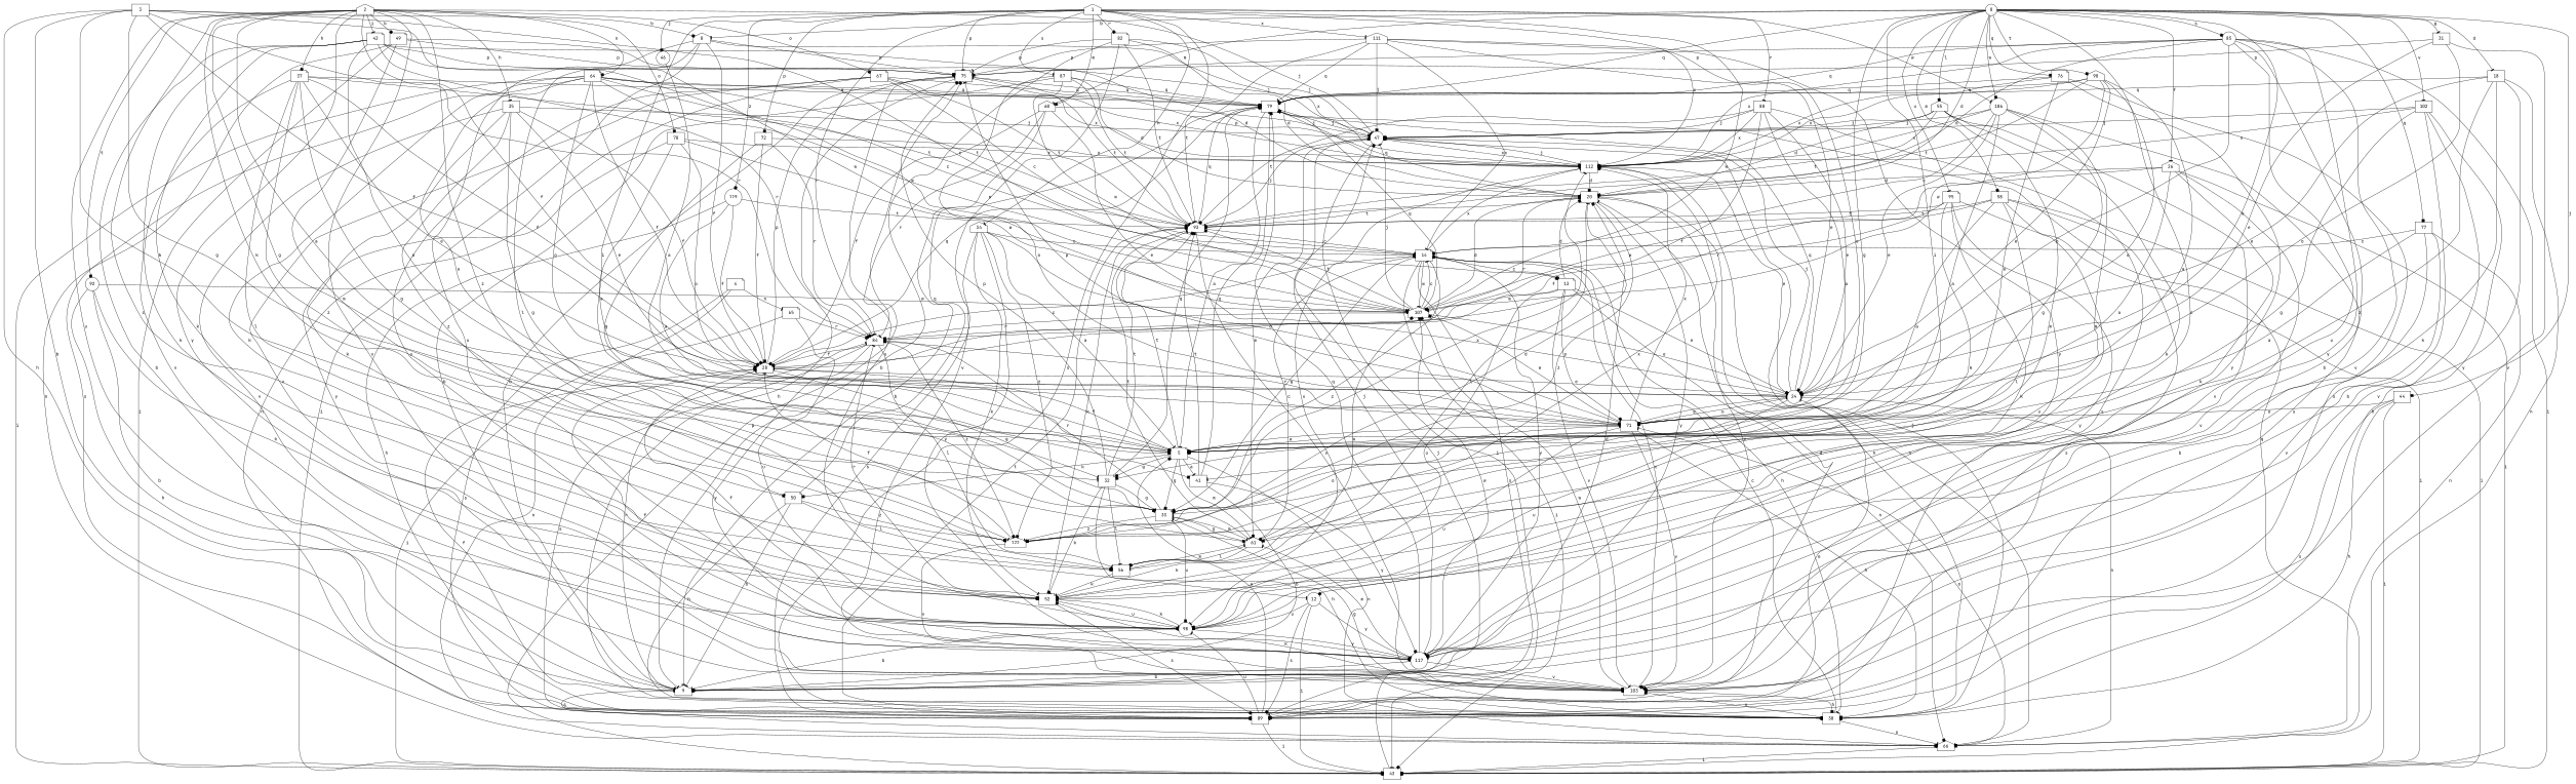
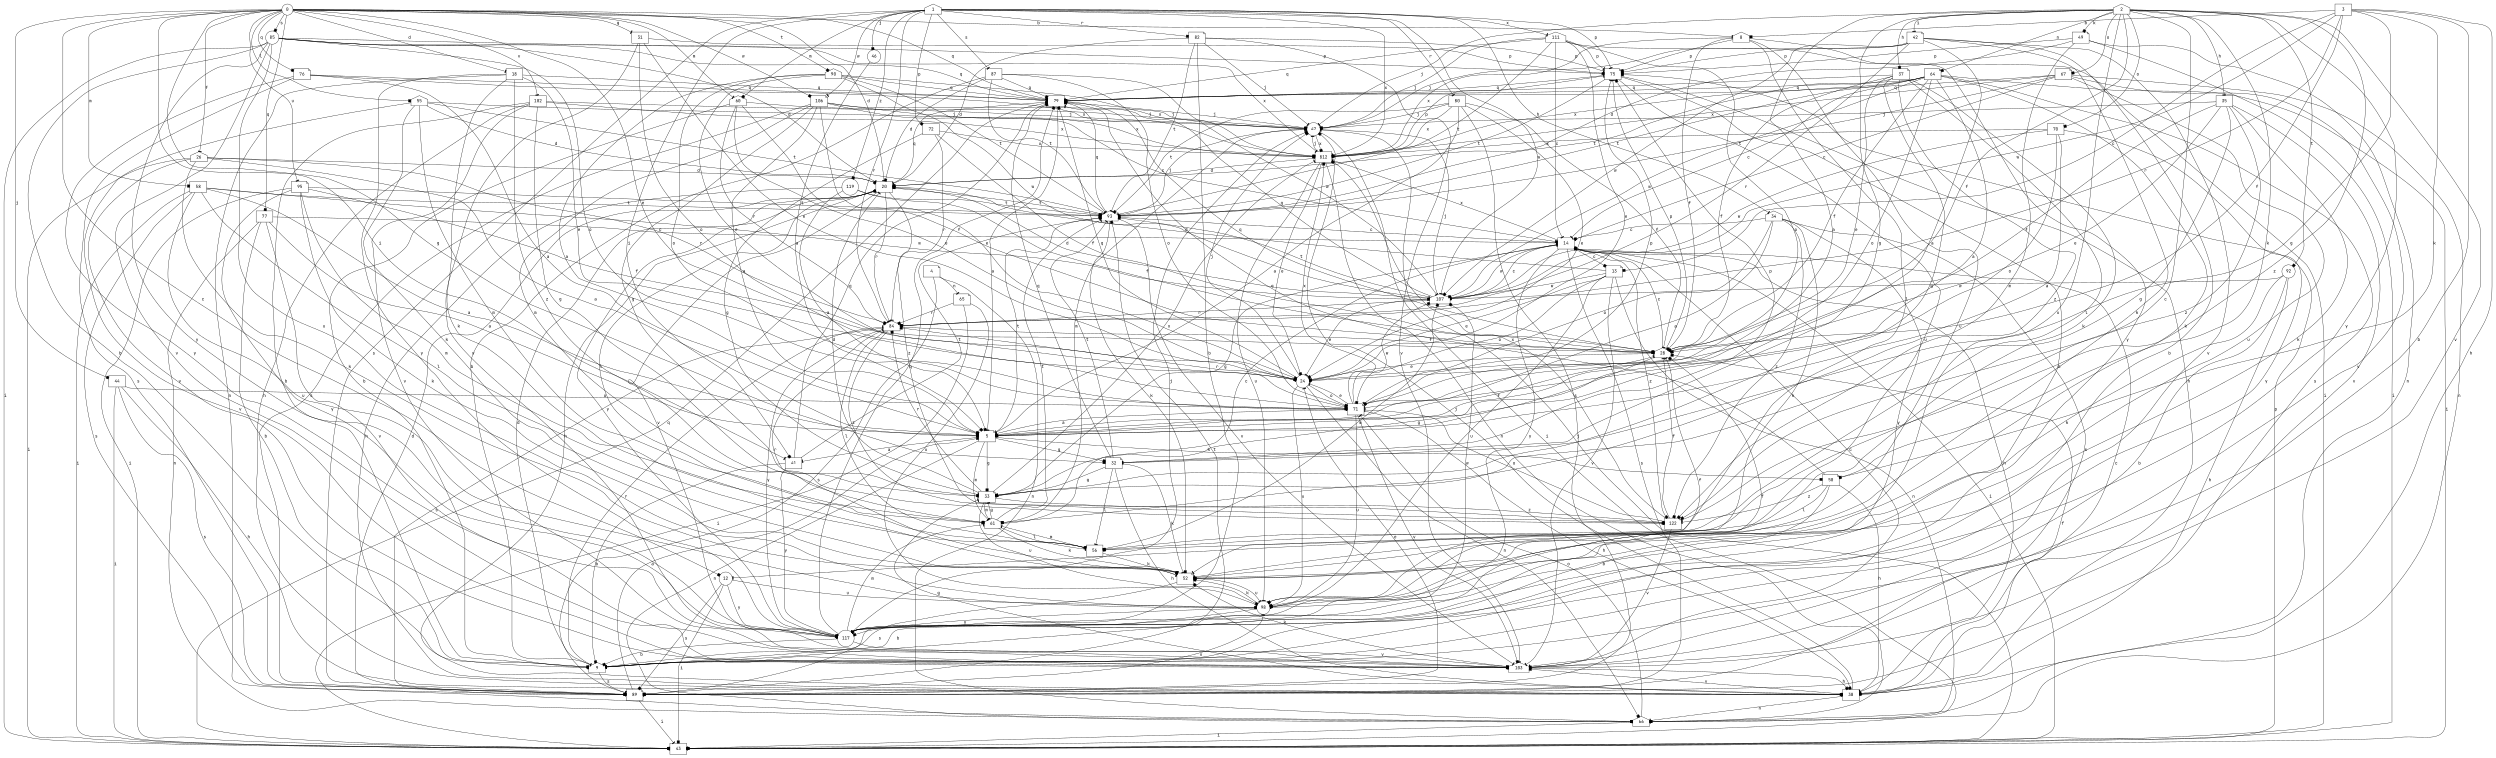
  strict digraph {
    fontname="JetBrains Mono"
    node [fontname="JetBrains Mono" shape=note]
    edge [arrowhead=tee fontname="JetBrains Mono"]
    0 [shape=circle]
    8 [shape=house]
    12 [shape=circle]
    18 [shape=box]
    20 [shape=box]
    24 [shape=circle]
    26 [shape=house]
    31 [shape=box]
    32
    41 [shape=box]
    44 [shape=box]
    55 [shape=house]
    58 [shape=box]
    60 [shape=house]
    76
    77 [shape=box]
    79 [shape=box]
    85 [shape=circle]
    90 [shape=house]
    95
    102 [shape=box]
-   106 [shape=circle]
+   106
    75
-   112 [shape=box]
+   112 [shape=box label=812]
    28 [shape=house]
    98 [shape=circle]
    43 [shape=box]
    56 [shape=box]
    89
    117 [shape=circle]
-   122 [shape=house]
+   122
    66 [shape=house]
    52
    84 [shape=house]
    103 [shape=house]
    38 [shape=box]
    93 [shape=house]
    47 [shape=circle]
    71
    5
    33
    9 [shape=house]
    61 [shape=house]
    107 [shape=house]
    14
    1 [shape=house]
    34 [shape=house]
    46 [shape=circle]
    72 [shape=box]
    80 [shape=box]
    82
    87 [shape=box]
    111 [shape=house]
    119 [shape=circle]
    2 [shape=house]
    35 [shape=box]
    37
    42
    49
    50
    64
    67
    70 [shape=box]
    92 [shape=circle]
    3 [shape=box]
    13
    4
    65
    0 -> 8 [label=b]
    0 -> 12 [arrowhead=box label=c]
    0 -> 18 [label=d]
    0 -> 20 [label=d]
    0 -> 24 [arrowhead=box label=e]
    0 -> 26 [label=f]
    0 -> 31 [label=g]
    0 -> 32 [arrowhead=box label=g]
    0 -> 41 [label=i]
    0 -> 44 [arrowhead=box label=j]
    0 -> 55 [arrowhead=box label=l]
    0 -> 58 [arrowhead=box label=m]
    0 -> 60 [label=m]
    0 -> 76 [arrowhead=box label=q]
    0 -> 77 [arrowhead=box label=q]
    0 -> 79 [arrowhead=box label=q]
    0 -> 85 [arrowhead=box label=s]
    0 -> 90 [arrowhead=box label=t]
    0 -> 95 [label=u]
    0 -> 102 [label=v]
    0 -> 106 [arrowhead=box label=w]
    8 -> 75 [arrowhead=box label=p]
    8 -> 112 [arrowhead=box label=x]
    8 -> 28 [arrowhead=box label=f]
    8 -> 98 [arrowhead=box label=u]
    8 -> 43 [arrowhead=box label=i]
    8 -> 56 [arrowhead=box label=l]
    12 -> 98 [label=u]
    12 -> 43 [arrowhead=box label=i]
    12 -> 89 [arrowhead=box label=s]
    12 -> 117 [label=y]
    18 -> 24 [label=e]
    18 -> 79 [label=q]
    18 -> 117 [label=y]
    18 -> 122 [label=z]
    18 -> 66 [arrowhead=box label=n]
    18 -> 52 [arrowhead=box label=k]
    20 -> 79 [arrowhead=box label=q]
    20 -> 56 [arrowhead=box label=l]
    20 -> 117 [arrowhead=box label=y]
    20 -> 122 [arrowhead=box label=z]
    20 -> 84 [label=r]
    20 -> 103 [arrowhead=box label=v]
    20 -> 38 [arrowhead=box label=h]
    20 -> 93 [arrowhead=box label=t]
    24 -> 79 [arrowhead=box label=q]
    24 -> 98 [arrowhead=box label=u]
    24 -> 66 [arrowhead=box label=n]
    24 -> 47 [arrowhead=box label=j]
    24 -> 71 [arrowhead=box label=o]
    26 -> 20 [label=d]
    26 -> 43 [label=i]
    26 -> 52 [label=k]
    26 -> 84 [arrowhead=box label=r]
    26 -> 103 [arrowhead=box label=v]
    26 -> 5 [arrowhead=box label=a]
    31 -> 24 [label=e]
    31 -> 75 [label=p]
    31 -> 103 [arrowhead=box label=v]
    31 -> 71 [arrowhead=box label=o]
    32 -> 79 [arrowhead=box label=q]
    32 -> 75 [arrowhead=box label=p]
    32 -> 56 [label=l]
    32 -> 52 [label=k]
    32 -> 38 [label=h]
    32 -> 93 [label=t]
    32 -> 33 [label=g]
    41 -> 79 [label=q]
    41 -> 117 [arrowhead=box label=y]
    41 -> 93 [arrowhead=box label=t]
    41 -> 9 [arrowhead=box label=b]
    44 -> 43 [label=i]
    44 -> 89 [label=s]
    44 -> 38 [label=h]
    44 -> 71 [label=o]
    55 -> 20 [arrowhead=box label=d]
    55 -> 52 [arrowhead=box label=k]
    55 -> 103 [arrowhead=box label=v]
    55 -> 93 [label=t]
    55 -> 47 [arrowhead=box label=j]
    55 -> 61 [label=m]
    58 -> 98 [arrowhead=box label=u]
    58 -> 43 [label=i]
    58 -> 56 [label=l]
    58 -> 89 [arrowhead=box label=s]
    58 -> 93 [label=t]
    58 -> 5 [label=a]
    58 -> 107 [arrowhead=box label=w]
    60 -> 24 [label=e]
    60 -> 28 [arrowhead=box label=f]
    60 -> 84 [label=r]
    60 -> 47 [label=j]
    60 -> 9 [label=b]
    76 -> 79 [label=q]
    76 -> 112 [arrowhead=box label=x]
    76 -> 89 [label=s]
    76 -> 117 [label=y]
    76 -> 5 [arrowhead=box label=a]
    77 -> 66 [arrowhead=box label=n]
    77 -> 103 [label=v]
    77 -> 5 [arrowhead=box label=a]
    77 -> 9 [label=b]
    77 -> 14 [label=c]
    79 -> 47 [arrowhead=box label=j]
    79 -> 5 [label=a]
    85 -> 20 [label=d]
    85 -> 79 [label=q]
    85 -> 75 [arrowhead=box label=p]
    85 -> 112 [label=x]
    85 -> 98 [label=u]
    85 -> 43 [arrowhead=box label=i]
    85 -> 117 [label=y]
    85 -> 103 [label=v]
    85 -> 71 [arrowhead=box label=o]
    85 -> 9 [arrowhead=box label=b]
    90 -> 24 [arrowhead=box label=e]
    90 -> 79 [label=q]
    90 -> 112 [arrowhead=box label=x]
    90 -> 93 [label=t]
    90 -> 71 [label=o]
    90 -> 5 [arrowhead=box label=a]
    90 -> 107 [label=w]
    95 -> 28 [label=f]
    95 -> 43 [arrowhead=box label=i]
    95 -> 117 [label=y]
    95 -> 52 [label=k]
    95 -> 93 [arrowhead=box label=t]
    95 -> 61 [arrowhead=box label=m]
    102 -> 112 [label=x]
    102 -> 103 [arrowhead=box label=v]
    102 -> 38 [arrowhead=box label=h]
    102 -> 47 [arrowhead=box label=j]
    102 -> 33 [label=g]
    102 -> 9 [label=b]
    106 -> 24 [arrowhead=box label=e]
    106 -> 112 [arrowhead=box label=x]
    106 -> 89 [arrowhead=box label=s]
    106 -> 47 [arrowhead=box label=j]
    106 -> 5 [arrowhead=box label=a]
    106 -> 33 [arrowhead=box label=g]
    106 -> 61 [arrowhead=box label=m]
    106 -> 14 [arrowhead=box label=c]
    75 -> 79 [arrowhead=box label=q]
    75 -> 98 [label=u]
    75 -> 38 [label=h]
    75 -> 93 [label=t]
    75 -> 9 [label=b]
    112 -> 20 [arrowhead=box label=d]
    112 -> 24 [arrowhead=box label=e]
    112 -> 75 [label=p]
    112 -> 98 [label=u]
    112 -> 66 [label=n]
    112 -> 47 [label=j]
    28 -> 24 [label=e]
    28 -> 79 [arrowhead=box label=q]
    28 -> 75 [label=p]
    28 -> 33 [arrowhead=box label=g]
    28 -> 14 [arrowhead=box label=c]
    98 -> 28 [label=f]
    98 -> 117 [arrowhead=box label=y]
    98 -> 52 [arrowhead=box label=k]
    98 -> 9 [label=b]
    43 -> 79 [arrowhead=box label=q]
    43 -> 75 [arrowhead=box label=p]
    43 -> 47 [label=j]
    56 -> 52 [label=k]
    56 -> 61 [label=m]
    56 -> 107 [arrowhead=box label=w]
    89 -> 20 [label=d]
    89 -> 24 [label=e]
    89 -> 98 [label=u]
    89 -> 43 [label=i]
    89 -> 93 [arrowhead=box label=t]
    89 -> 5 [arrowhead=box label=a]
    117 -> 79 [arrowhead=box label=q]
    117 -> 28 [arrowhead=box label=f]
    117 -> 103 [arrowhead=box label=v]
    117 -> 47 [arrowhead=box label=j]
    117 -> 9 [arrowhead=box label=b]
    117 -> 61 [label=m]
    117 -> 107 [arrowhead=box label=w]
    122 -> 112 [arrowhead=box label=x]
    122 -> 28 [label=f]
    122 -> 103 [arrowhead=box label=v]
    122 -> 71 [label=o]
    66 -> 43 [arrowhead=box label=i]
    66 -> 71 [label=o]
    52 -> 98 [label=u]
    52 -> 89 [arrowhead=box label=s]
    52 -> 84 [label=r]
    84 -> 28 [arrowhead=box label=f]
    84 -> 56 [label=l]
    84 -> 89 [label=s]
    84 -> 117 [arrowhead=box label=y]
    84 -> 122 [arrowhead=box label=z]
    103 -> 52 [arrowhead=box label=k]
    103 -> 38 [arrowhead=box label=h]
-   103 -> 107 [arrowhead=box label=w]
    103 -> 14 [label=c]
    38 -> 28 [arrowhead=box label=f]
    38 -> 66 [label=n]
    38 -> 103 [arrowhead=box label=v]
    38 -> 47 [arrowhead=box label=j]
    38 -> 33 [label=g]
    38 -> 14 [arrowhead=box label=c]
    93 -> 79 [arrowhead=box label=q]
    93 -> 52 [arrowhead=box label=k]
    93 -> 103 [label=v]
    93 -> 47 [arrowhead=box label=j]
    93 -> 14 [label=c]
    47 -> 112 [arrowhead=box label=x]
    47 -> 43 [label=i]
    47 -> 61 [arrowhead=box label=m]
    71 -> 24 [label=e]
    71 -> 75 [label=p]
    71 -> 112 [arrowhead=box label=x]
    71 -> 98 [arrowhead=box label=u]
    71 -> 84 [arrowhead=box label=r]
    71 -> 103 [arrowhead=box label=v]
    71 -> 38 [arrowhead=box label=h]
    71 -> 5 [label=a]
    71 -> 107 [arrowhead=box label=w]
    5 -> 32 [arrowhead=box label=g]
    5 -> 41 [label=a]
    5 -> 28 [label=f]
    5 -> 66 [label=n]
    5 -> 93 [arrowhead=box label=t]
    5 -> 33 [arrowhead=box label=g]
    5 -> 61 [label=m]
    5 -> 50 [arrowhead=box label=k]
    33 -> 20 [label=d]
    33 -> 112 [label=x]
    33 -> 98 [arrowhead=box label=u]
    33 -> 122 [label=z]
    33 -> 84 [arrowhead=box label=r]
    33 -> 61 [label=m]
    9 -> 20 [arrowhead=box label=d]
    9 -> 89 [label=s]
    9 -> 84 [label=r]
    61 -> 56 [label=l]
    61 -> 52 [label=k]
    61 -> 93 [label=t]
    61 -> 33 [label=g]
    61 -> 14 [label=c]
    107 -> 20 [arrowhead=box label=d]
    107 -> 24 [label=e]
    107 -> 79 [label=q]
    107 -> 84 [arrowhead=box label=r]
    107 -> 93 [arrowhead=box label=t]
    107 -> 47 [label=j]
    107 -> 14 [label=c]
    14 -> 112 [label=x]
    14 -> 43 [arrowhead=box label=i]
    14 -> 89 [label=s]
    14 -> 117 [arrowhead=box label=y]
    14 -> 122 [arrowhead=box label=z]
    14 -> 38 [label=h]
    14 -> 33 [arrowhead=box label=g]
    14 -> 107 [label=w]
    14 -> 13 [arrowhead=box label=c]
    1 -> 41 [arrowhead=box label=i]
    1 -> 60 [arrowhead=box label=m]
    1 -> 106 [label=w]
    1 -> 75 [label=p]
    1 -> 112 [label=x]
    1 -> 89 [arrowhead=box label=s]
    1 -> 84 [label=r]
    1 -> 107 [label=w]
    1 -> 34 [label=h]
    1 -> 46 [arrowhead=box label=j]
    1 -> 72 [arrowhead=box label=p]
    1 -> 80 [label=r]
    1 -> 82 [arrowhead=box label=r]
    1 -> 87 [label=s]
    1 -> 111 [label=x]
    1 -> 119 [arrowhead=box label=z]
    34 -> 89 [arrowhead=box label=s]
    34 -> 117 [label=y]
    34 -> 122 [arrowhead=box label=z]
    34 -> 52 [label=k]
    34 -> 71 [label=o]
    34 -> 5 [label=a]
    34 -> 14 [arrowhead=box label=c]
    46 -> 5 [arrowhead=box label=a]
    72 -> 112 [label=x]
    72 -> 28 [arrowhead=box label=f]
    72 -> 84 [label=r]
    72 -> 33 [label=g]
    80 -> 24 [arrowhead=box label=e]
    80 -> 112 [label=x]
    80 -> 28 [label=f]
    80 -> 89 [arrowhead=box label=s]
    80 -> 93 [arrowhead=box label=t]
    80 -> 47 [arrowhead=box label=j]
    80 -> 5 [label=a]
    82 -> 20 [label=d]
    82 -> 75 [label=p]
    82 -> 103 [label=v]
    82 -> 93 [label=t]
    82 -> 47 [label=j]
    82 -> 9 [label=b]
    87 -> 20 [arrowhead=box label=d]
    87 -> 79 [arrowhead=box label=q]
    87 -> 93 [label=t]
    87 -> 71 [arrowhead=box label=o]
    87 -> 9 [label=b]
    87 -> 107 [label=w]
    111 -> 24 [arrowhead=box label=e]
    111 -> 79 [label=q]
    111 -> 75 [label=p]
    111 -> 117 [label=y]
    111 -> 93 [label=t]
    111 -> 47 [arrowhead=box label=j]
    111 -> 71 [arrowhead=box label=o]
    111 -> 14 [label=c]
    119 -> 28 [label=f]
    119 -> 38 [label=h]
    119 -> 93 [label=t]
    119 -> 5 [arrowhead=box label=a]
    2 -> 12 [label=c]
    2 -> 32 [label=g]
    2 -> 28 [label=f]
    2 -> 98 [label=u]
    2 -> 117 [label=y]
    2 -> 122 [label=z]
    2 -> 103 [label=v]
    2 -> 47 [label=j]
    2 -> 5 [label=a]
    2 -> 35 [label=h]
    2 -> 37 [arrowhead=box label=h]
    2 -> 42 [label=i]
    2 -> 49 [arrowhead=box label=k]
    2 -> 50 [label=k]
    2 -> 64 [arrowhead=box label=n]
    2 -> 67 [arrowhead=box label=o]
    2 -> 70 [arrowhead=box label=o]
    2 -> 92 [arrowhead=box label=t]
    35 -> 24 [label=e]
    35 -> 28 [label=f]
    35 -> 122 [arrowhead=box label=z]
    35 -> 52 [arrowhead=box label=k]
    35 -> 103 [label=v]
    35 -> 47 [label=j]
    35 -> 33 [arrowhead=box label=g]
    37 -> 24 [label=e]
    37 -> 79 [arrowhead=box label=q]
    37 -> 28 [arrowhead=box label=f]
    37 -> 56 [arrowhead=box label=l]
    37 -> 122 [arrowhead=box label=z]
    37 -> 52 [label=k]
    37 -> 93 [arrowhead=box label=t]
    37 -> 33 [arrowhead=box label=g]
    42 -> 75 [arrowhead=box label=p]
    42 -> 52 [label=k]
    42 -> 84 [arrowhead=box label=r]
    42 -> 103 [label=v]
    42 -> 47 [label=j]
    42 -> 5 [arrowhead=box label=a]
    42 -> 9 [label=b]
    42 -> 107 [arrowhead=box label=w]
    49 -> 20 [arrowhead=box label=d]
    49 -> 75 [arrowhead=box label=p]
    49 -> 43 [label=i]
    49 -> 66 [arrowhead=box label=n]
    49 -> 61 [arrowhead=box label=m]
    50 -> 79 [arrowhead=box label=q]
    50 -> 56 [arrowhead=box label=l]
    50 -> 122 [label=z]
    50 -> 38 [label=h]
    50 -> 9 [label=b]
    64 -> 79 [label=q]
    64 -> 112 [label=x]
    64 -> 28 [label=f]
    64 -> 43 [label=i]
    64 -> 89 [label=s]
    64 -> 52 [arrowhead=box label=k]
    64 -> 93 [label=t]
    64 -> 71 [label=o]
    64 -> 5 [arrowhead=box label=a]
    64 -> 107 [arrowhead=box label=w]
    64 -> 14 [label=c]
    67 -> 79 [arrowhead=box label=q]
    67 -> 112 [arrowhead=box label=x]
    67 -> 98 [label=u]
    67 -> 66 [label=n]
    67 -> 103 [label=v]
    67 -> 93 [label=t]
    67 -> 14 [label=c]
    70 -> 112 [label=x]
    70 -> 117 [label=y]
    70 -> 71 [label=o]
    70 -> 5 [arrowhead=box label=a]
    70 -> 107 [label=w]
    92 -> 52 [arrowhead=box label=k]
    92 -> 38 [label=h]
    92 -> 9 [label=b]
    92 -> 107 [label=w]
    3 -> 8 [arrowhead=box label=b]
    3 -> 32 [label=g]
    3 -> 28 [arrowhead=box label=f]
    3 -> 84 [arrowhead=box label=r]
    3 -> 38 [arrowhead=box label=h]
    3 -> 9 [label=b]
    3 -> 107 [label=w]
    3 -> 50 [arrowhead=box label=k]
    3 -> 13 [arrowhead=box label=c]
    13 -> 20 [arrowhead=box label=d]
    13 -> 24 [arrowhead=box label=e]
    13 -> 98 [arrowhead=box label=u]
    13 -> 66 [arrowhead=box label=n]
    13 -> 103 [label=v]
    13 -> 71 [arrowhead=box label=o]
    13 -> 107 [label=w]
    4 -> 89 [label=s]
    4 -> 66 [arrowhead=box label=n]
    4 -> 65 [label=n]
    65 -> 98 [label=u]
    65 -> 43 [arrowhead=box label=i]
    65 -> 84 [arrowhead=box label=r]
  }
